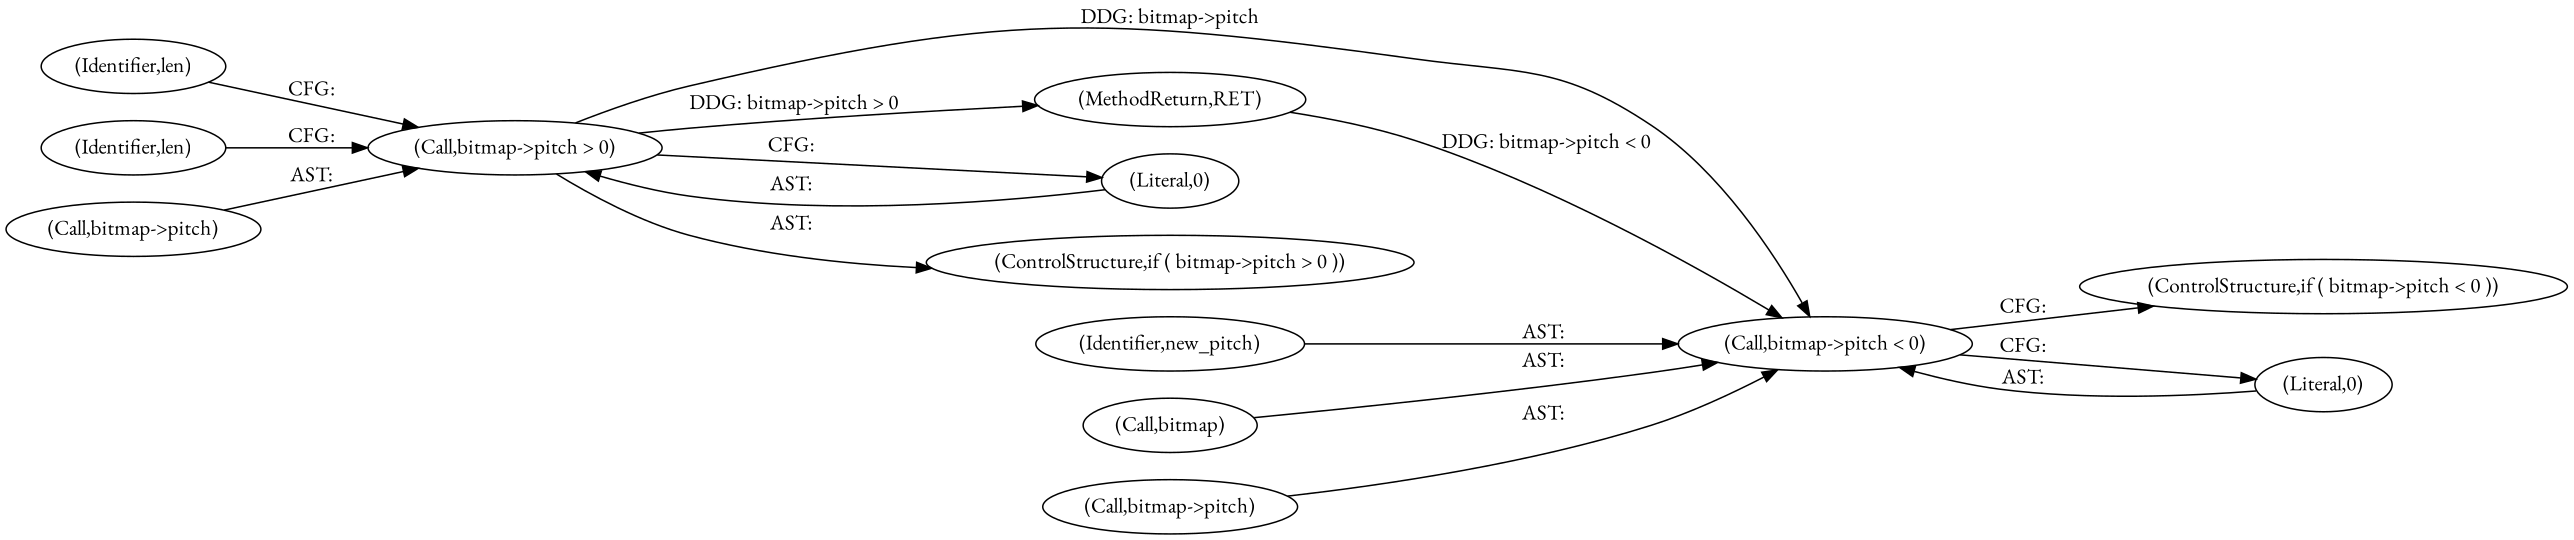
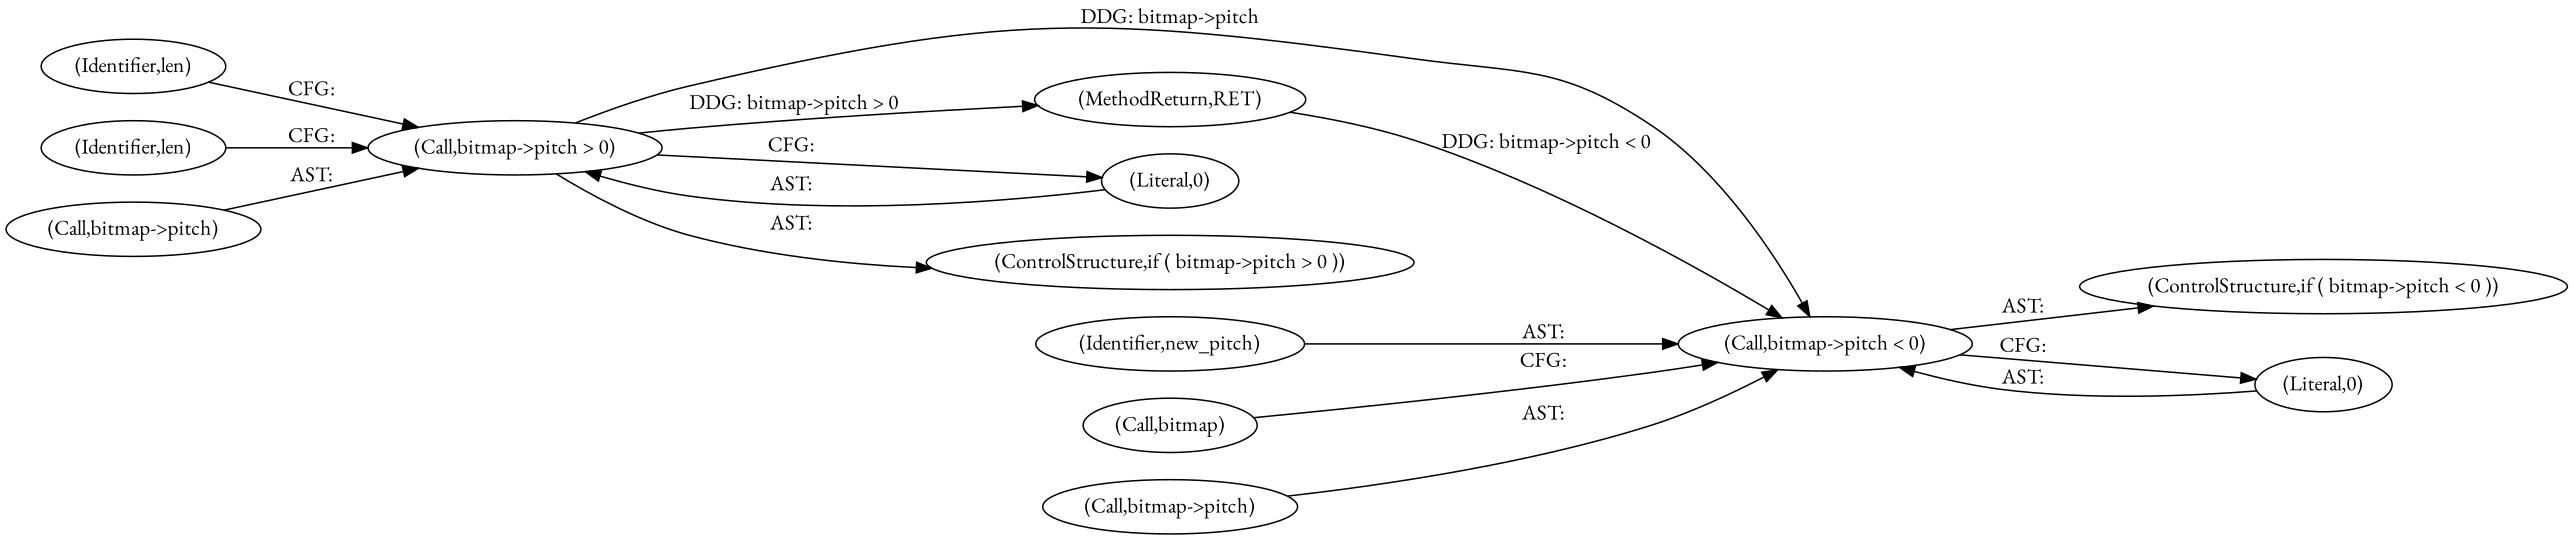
  digraph {
    fontname="EB Garamond"
    rankdir=LR
    node [fontname="EB Garamond"]
    edge [fontname="EB Garamond"]
    n1 [label="(Call,bitmap->pitch < 0)"]
    n2 [label="(ControlStructure,if ( bitmap->pitch < 0 ))"]
    n3 [label="(Literal,0)"]
    n4 [label="(MethodReturn,RET)"]
    n5 [label="(Call,bitmap->pitch > 0)"]
    n6 [label="(Literal,0)"]
    n7 [label="(ControlStructure,if ( bitmap->pitch > 0 ))"]
    n8 [label="(Identifier,len)"]
    n9 [label="(Identifier,new_pitch)"]
    n10 [label="(Identifier,len)"]
    n11 [label="(Call,bitmap)"]
    n12 [label="(Call,bitmap->pitch)"]
    n13 [label="(Call,bitmap->pitch)"]
-   n1 -> n2 [label="CFG: "]
+   n1 -> n2 [label="AST: "]
    n1 -> n3 [label="CFG: "]
    n3 -> n1 [label="AST: "]
    n4 -> n1 [label="DDG: bitmap->pitch < 0"]
    n5 -> n1 [label="DDG: bitmap->pitch"]
    n5 -> n4 [label="DDG: bitmap->pitch > 0"]
    n5 -> n6 [label="CFG: "]
    n5 -> n7 [label="AST: "]
    n6 -> n5 [label="AST: "]
    n8 -> n5 [label="CFG: "]
    n9 -> n1 [label="AST: "]
    n10 -> n5 [label="CFG: "]
-   n11 -> n1 [label="AST: "]
+   n11 -> n1 [label="CFG: "]
    n12 -> n5 [label="AST: "]
    n13 -> n1 [label="AST: "]
  }
